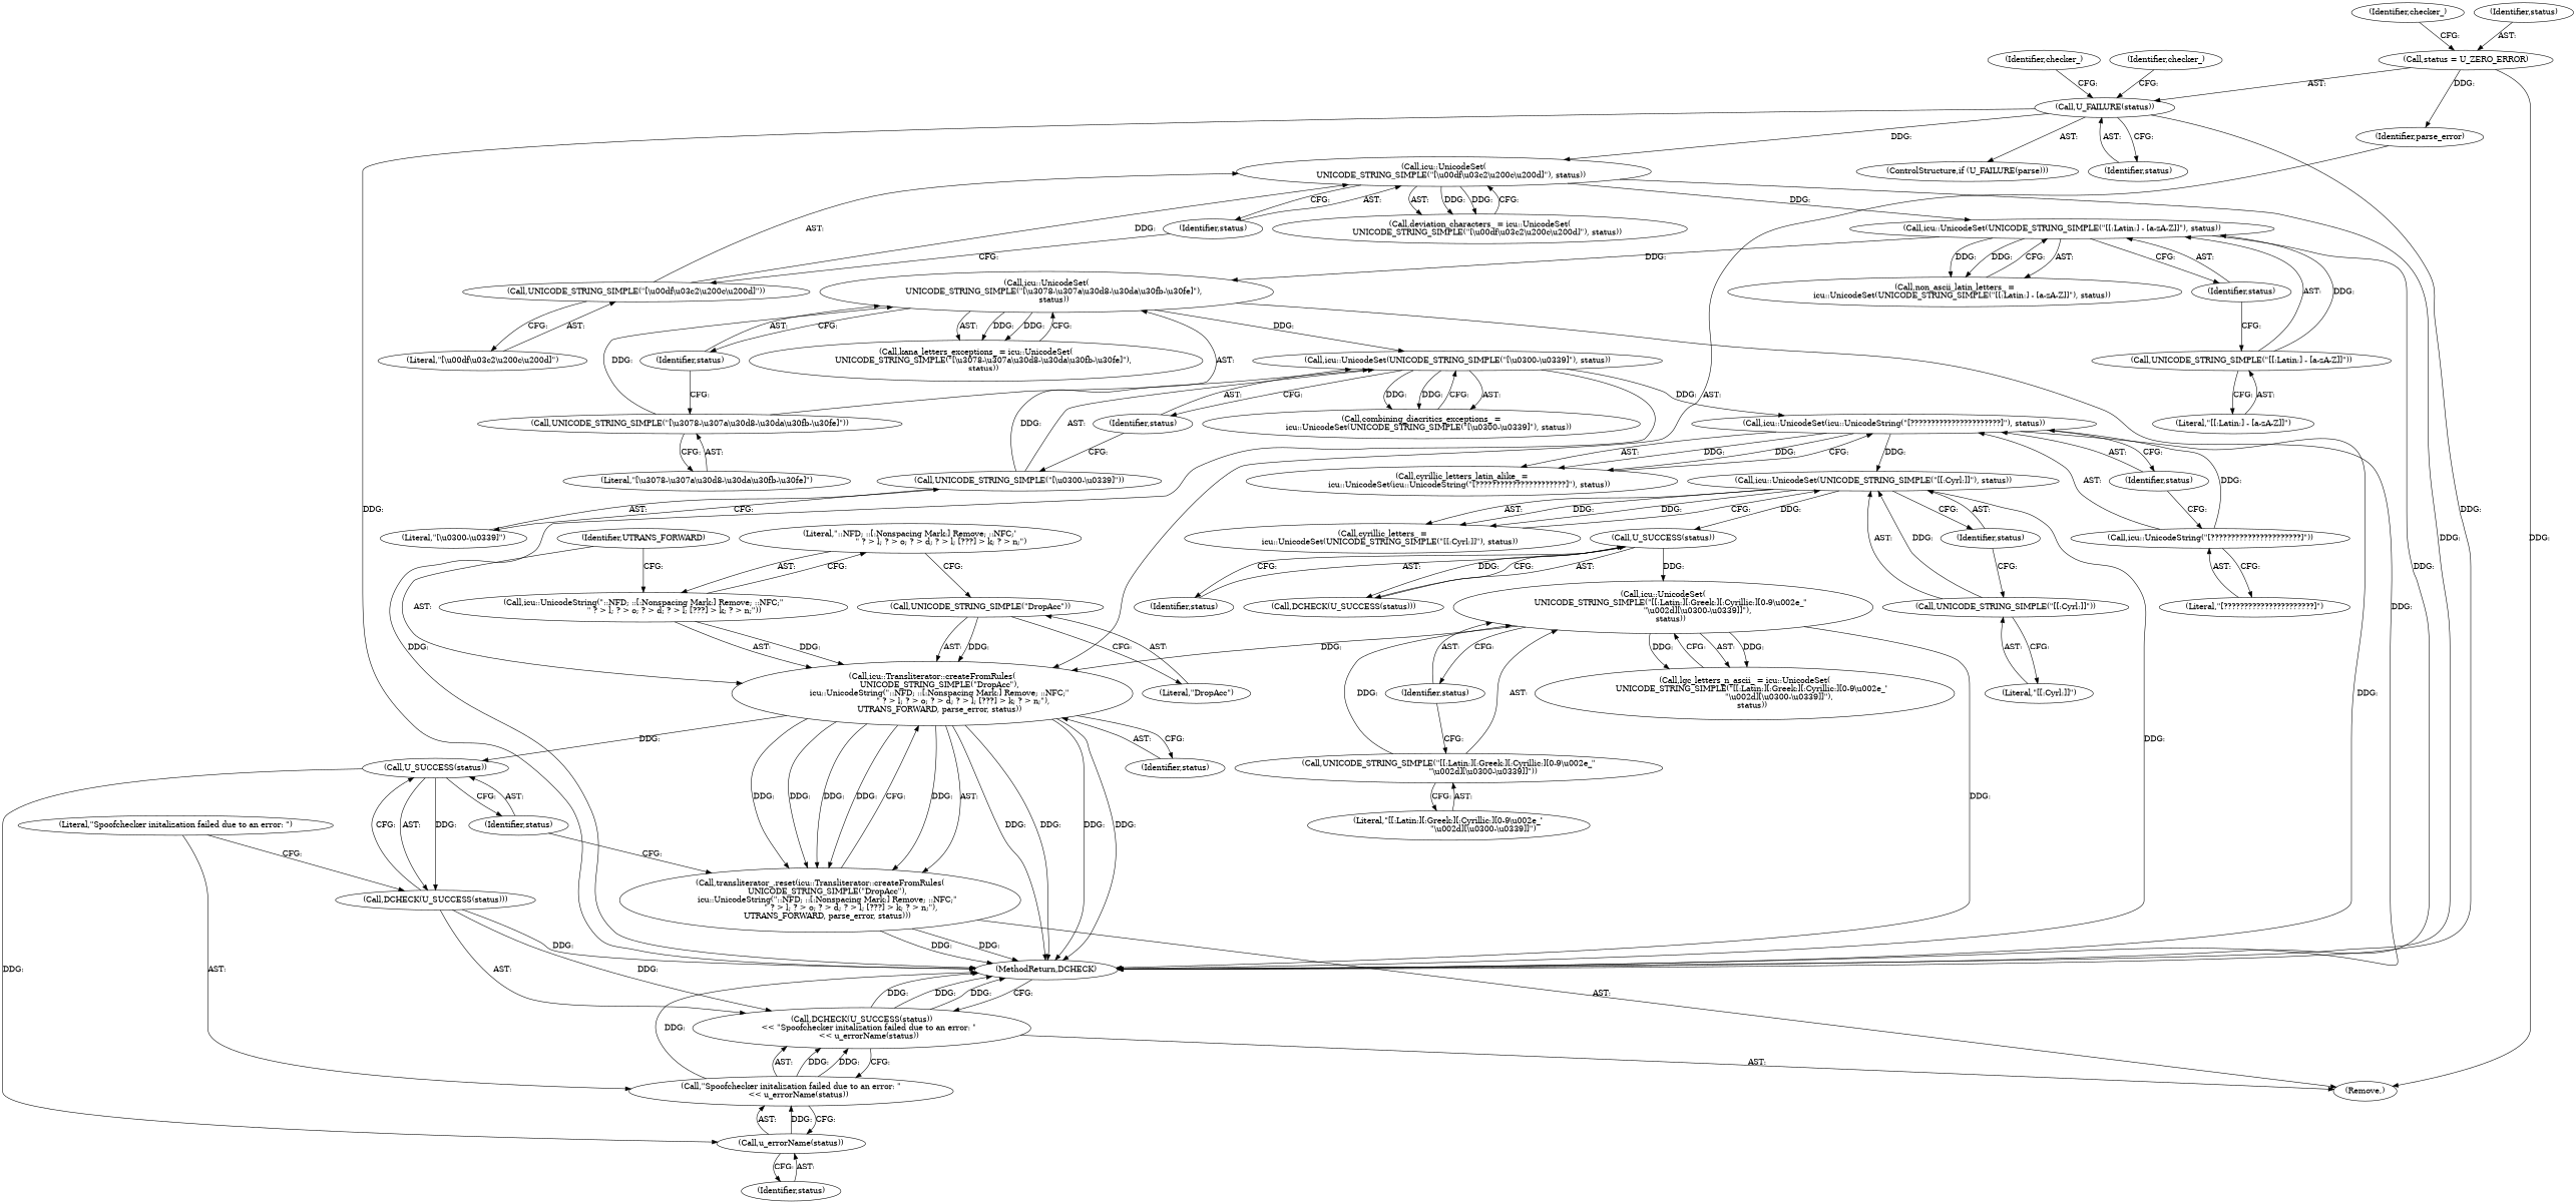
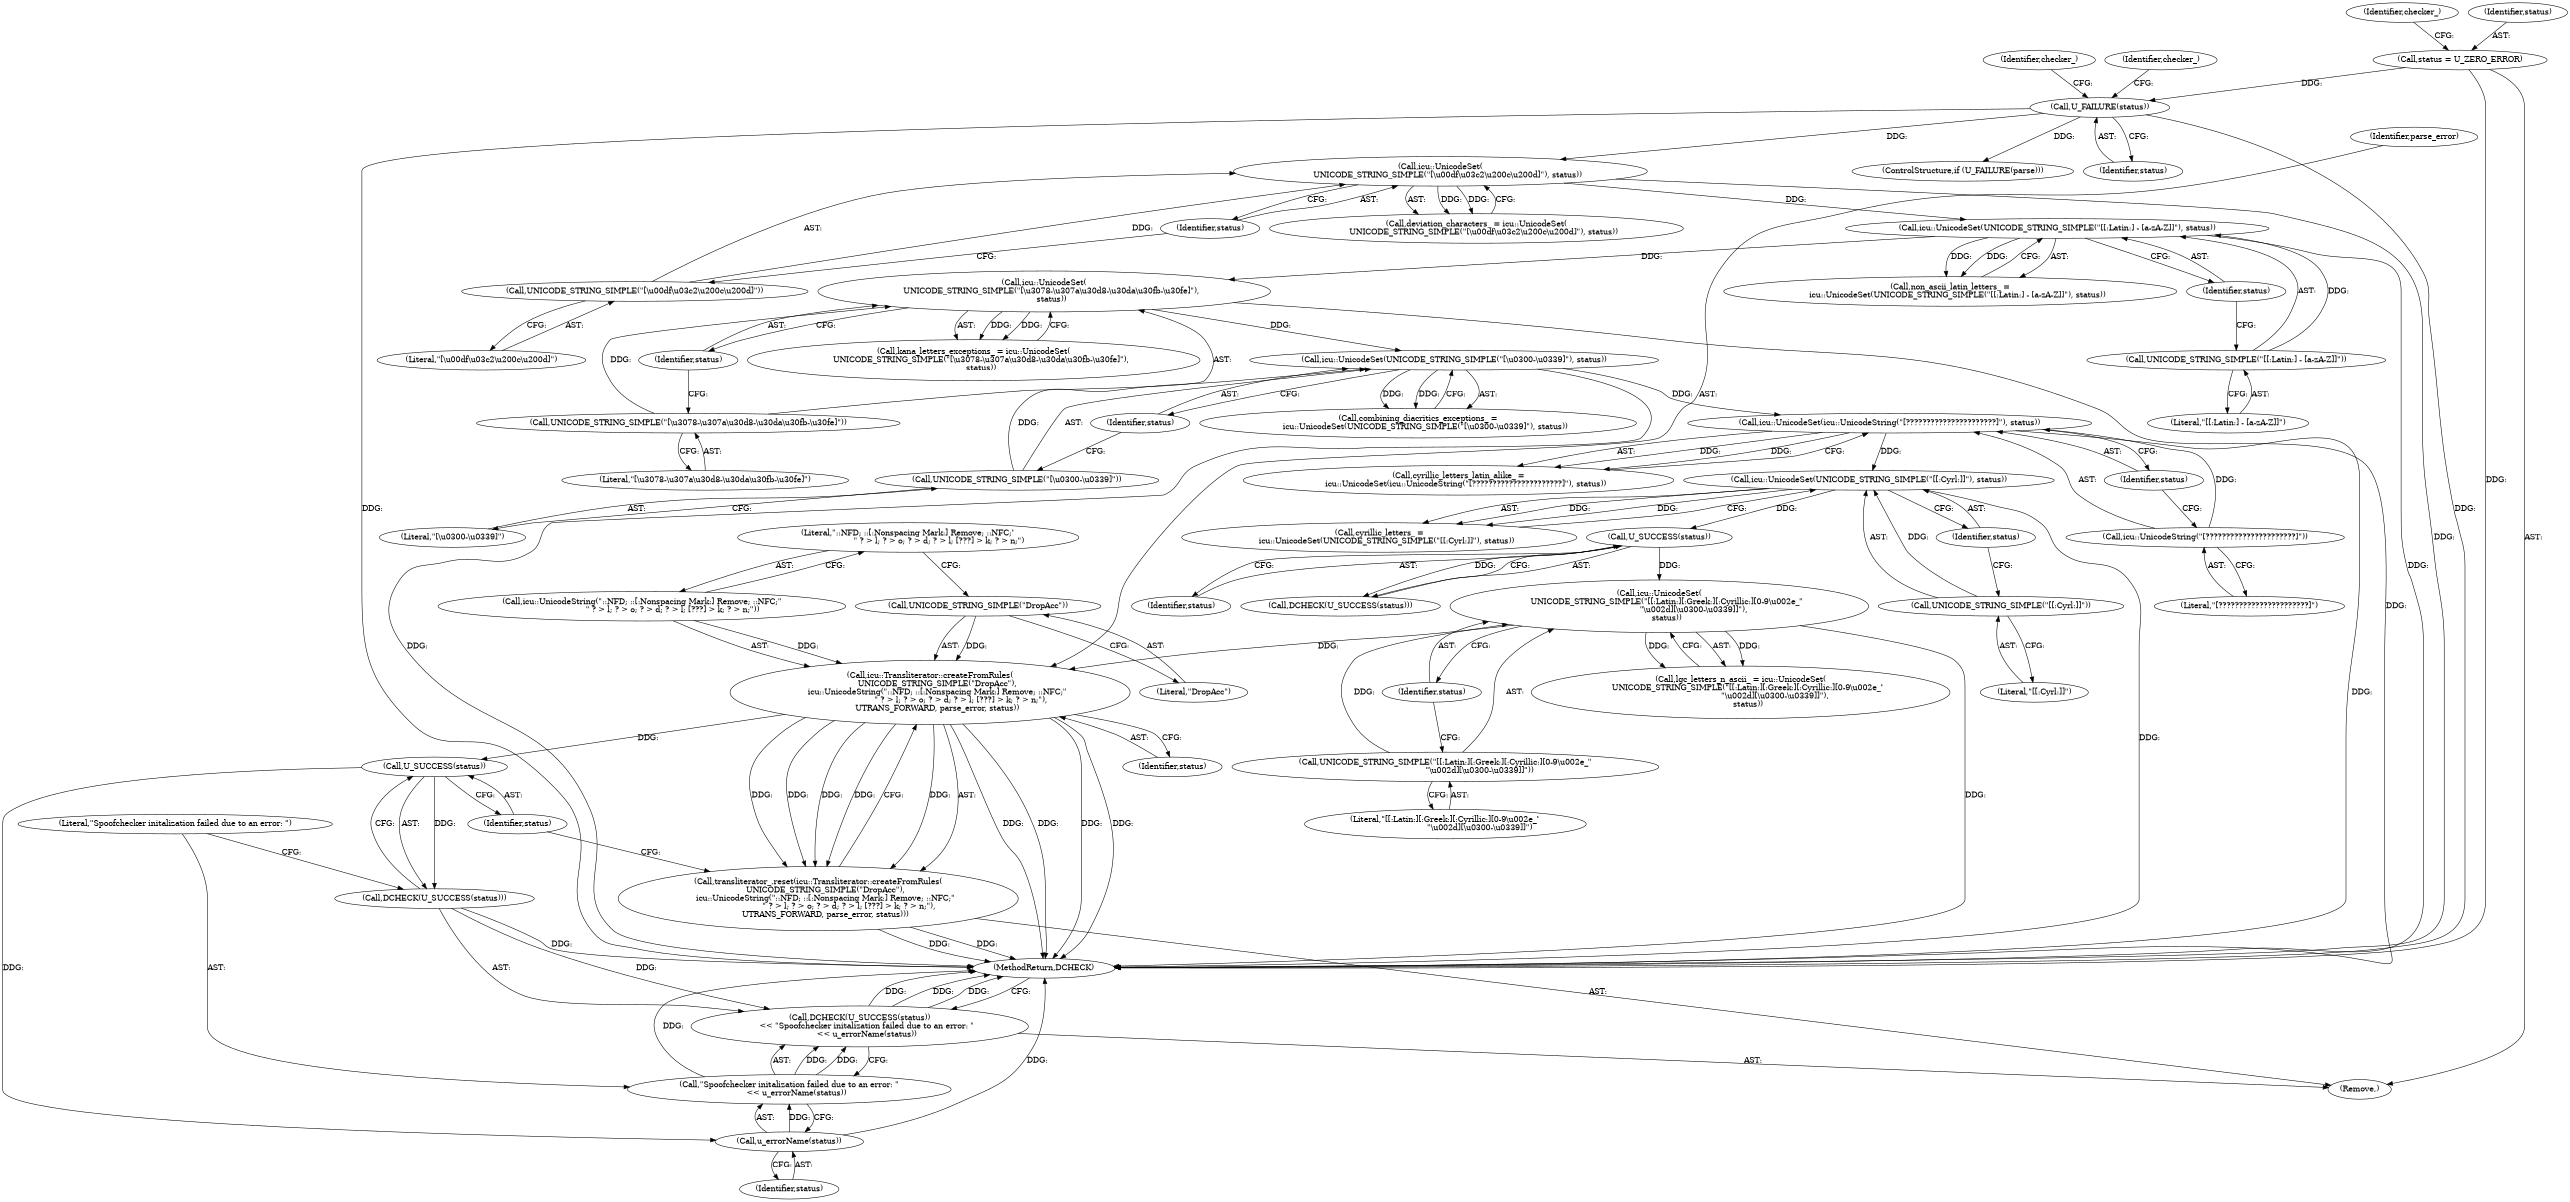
  digraph {
    n1 [label="(Call,icu::Transliterator::createFromRules(\n      UNICODE_STRING_SIMPLE(\"DropAcc\"),\n      icu::UnicodeString(\"::NFD; ::[:Nonspacing Mark:] Remove; ::NFC;\"\n                         \" ? > l; ? > o; ? > d; ? > l; [???] > k; ? > n;\"),\n      UTRANS_FORWARD, parse_error, status))"]
    n2 [label="(Call,transliterator_.reset(icu::Transliterator::createFromRules(\n      UNICODE_STRING_SIMPLE(\"DropAcc\"),\n      icu::UnicodeString(\"::NFD; ::[:Nonspacing Mark:] Remove; ::NFC;\"\n                         \" ? > l; ? > o; ? > d; ? > l; [???] > k; ? > n;\"),\n      UTRANS_FORWARD, parse_error, status)))"]
    n3 [label="(Call,U_SUCCESS(status))"]
    n4 [label="(Identifier,status)"]
    n5 [label="(MethodReturn,DCHECK)"]
    n6 [label="(Remove,)"]
    n7 [label="(Call,DCHECK(U_SUCCESS(status)))"]
    n8 [label="(Call,u_errorName(status))"]
    n9 [label="(Identifier,status)"]
    n10 [label="(Call,DCHECK(U_SUCCESS(status))\n      << \"Spoofchecker initalization failed due to an error: \"\n      << u_errorName(status))"]
    n11 [label="(Call,UNICODE_STRING_SIMPLE(\"DropAcc\"))"]
    n12 [label="(Literal,\"DropAcc\")"]
    n13 [label="(Call,icu::UnicodeString(\"::NFD; ::[:Nonspacing Mark:] Remove; ::NFC;\"\n                         \" ? > l; ? > o; ? > d; ? > l; [???] > k; ? > n;\"))"]
    n14 [label="(Literal,\"::NFD; ::[:Nonspacing Mark:] Remove; ::NFC;\"\n                         \" ? > l; ? > o; ? > d; ? > l; [???] > k; ? > n;\")"]
    n15 [label="(Call,icu::UnicodeSet(\n      UNICODE_STRING_SIMPLE(\"[[:Latin:][:Greek:][:Cyrillic:][0-9\\u002e_\"\n                            \"\\u002d][\\u0300-\\u0339]]\"),\n      status))"]
    n16 [label="(Identifier,status)"]
    n17 [label="(Call,lgc_letters_n_ascii_ = icu::UnicodeSet(\n      UNICODE_STRING_SIMPLE(\"[[:Latin:][:Greek:][:Cyrillic:][0-9\\u002e_\"\n                            \"\\u002d][\\u0300-\\u0339]]\"),\n      status))"]
    n18 [label="(Call,UNICODE_STRING_SIMPLE(\"[[:Latin:][:Greek:][:Cyrillic:][0-9\\u002e_\"\n                            \"\\u002d][\\u0300-\\u0339]]\"))"]
    n19 [label="(Literal,\"[[:Latin:][:Greek:][:Cyrillic:][0-9\\u002e_\"\n                            \"\\u002d][\\u0300-\\u0339]]\")"]
    n20 [label="(Call,U_SUCCESS(status))"]
    n21 [label="(Call,DCHECK(U_SUCCESS(status)))"]
    n22 [label="(Identifier,status)"]
    n23 [label="(Call,icu::UnicodeSet(UNICODE_STRING_SIMPLE(\"[[:Cyrl:]]\"), status))"]
    n24 [label="(Identifier,status)"]
    n25 [label="(Call,cyrillic_letters_ =\n      icu::UnicodeSet(UNICODE_STRING_SIMPLE(\"[[:Cyrl:]]\"), status))"]
    n26 [label="(Call,UNICODE_STRING_SIMPLE(\"[[:Cyrl:]]\"))"]
    n27 [label="(Literal,\"[[:Cyrl:]]\")"]
    n28 [label="(Call,icu::UnicodeSet(icu::UnicodeString(\"[??????????????????????]\"), status))"]
    n29 [label="(Identifier,status)"]
    n30 [label="(Call,cyrillic_letters_latin_alike_ =\n      icu::UnicodeSet(icu::UnicodeString(\"[??????????????????????]\"), status))"]
    n31 [label="(Call,icu::UnicodeString(\"[??????????????????????]\"))"]
    n32 [label="(Literal,\"[??????????????????????]\")"]
    n33 [label="(Call,icu::UnicodeSet(UNICODE_STRING_SIMPLE(\"[\\u0300-\\u0339]\"), status))"]
    n34 [label="(Call,combining_diacritics_exceptions_ =\n      icu::UnicodeSet(UNICODE_STRING_SIMPLE(\"[\\u0300-\\u0339]\"), status))"]
    n35 [label="(Identifier,status)"]
    n36 [label="(Call,UNICODE_STRING_SIMPLE(\"[\\u0300-\\u0339]\"))"]
    n37 [label="(Literal,\"[\\u0300-\\u0339]\")"]
    n38 [label="(Call,icu::UnicodeSet(\n      UNICODE_STRING_SIMPLE(\"[\\u3078-\\u307a\\u30d8-\\u30da\\u30fb-\\u30fe]\"),\n      status))"]
    n39 [label="(Call,kana_letters_exceptions_ = icu::UnicodeSet(\n      UNICODE_STRING_SIMPLE(\"[\\u3078-\\u307a\\u30d8-\\u30da\\u30fb-\\u30fe]\"),\n      status))"]
    n40 [label="(Identifier,status)"]
    n41 [label="(Call,UNICODE_STRING_SIMPLE(\"[\\u3078-\\u307a\\u30d8-\\u30da\\u30fb-\\u30fe]\"))"]
    n42 [label="(Literal,\"[\\u3078-\\u307a\\u30d8-\\u30da\\u30fb-\\u30fe]\")"]
    n43 [label="(Call,icu::UnicodeSet(UNICODE_STRING_SIMPLE(\"[[:Latin:] - [a-zA-Z]]\"), status))"]
    n44 [label="(Call,non_ascii_latin_letters_ =\n      icu::UnicodeSet(UNICODE_STRING_SIMPLE(\"[[:Latin:] - [a-zA-Z]]\"), status))"]
    n45 [label="(Identifier,status)"]
    n46 [label="(Call,UNICODE_STRING_SIMPLE(\"[[:Latin:] - [a-zA-Z]]\"))"]
    n47 [label="(Literal,\"[[:Latin:] - [a-zA-Z]]\")"]
    n48 [label="(Call,icu::UnicodeSet(\n      UNICODE_STRING_SIMPLE(\"[\\u00df\\u03c2\\u200c\\u200d]\"), status))"]
    n49 [label="(Identifier,status)"]
    n50 [label="(Call,deviation_characters_ = icu::UnicodeSet(\n      UNICODE_STRING_SIMPLE(\"[\\u00df\\u03c2\\u200c\\u200d]\"), status))"]
    n51 [label="(Call,UNICODE_STRING_SIMPLE(\"[\\u00df\\u03c2\\u200c\\u200d]\"))"]
    n52 [label="(Literal,\"[\\u00df\\u03c2\\u200c\\u200d]\")"]
    n53 [label="(Call,U_FAILURE(status))"]
    n54 [label="(ControlStructure,if (U_FAILURE(parse)))"]
    n55 [label="(Identifier,status)"]
    n56 [label="(Call,status = U_ZERO_ERROR)"]
    n57 [label="(Call,\"Spoofchecker initalization failed due to an error: \"\n      << u_errorName(status))"]
    n58 [label="(Identifier,status)"]
    n59 [label="(Literal,\"Spoofchecker initalization failed due to an error: \")"]
    n60 [label="(Identifier,checker_)"]
    n61 [label="(Identifier,parse_error)"]
    n62 [label="(Identifier,checker_)"]
    n63 [label="(Identifier,checker_)"]
    n64 [label="(Identifier,status)"]
-   n65 [label="(Identifier,UTRANS_FORWARD)"]
    n1 -> n2 [label="AST: "]
    n1 -> n2 [label="DDG: "]
    n1 -> n2 [label="DDG: "]
    n1 -> n2 [label="DDG: "]
    n1 -> n2 [label="DDG: "]
    n1 -> n2 [label="DDG: "]
    n1 -> n3 [label="DDG: "]
    n1 -> n4 [label="CFG: "]
    n1 -> n5 [label="DDG: "]
    n1 -> n5 [label="DDG: "]
    n1 -> n5 [label="DDG: "]
    n1 -> n5 [label="DDG: "]
    n2 -> n1 [label="CFG: "]
    n2 -> n5 [label="DDG: "]
    n2 -> n5 [label="DDG: "]
    n2 -> n6 [label="AST: "]
    n3 -> n7 [label="AST: "]
    n3 -> n7 [label="DDG: "]
    n3 -> n8 [label="DDG: "]
    n3 -> n9 [label="CFG: "]
    n4 -> n1 [label="AST: "]
    n5 -> n10 [label="CFG: "]
    n7 -> n3 [label="CFG: "]
    n7 -> n5 [label="DDG: "]
    n7 -> n10 [label="AST: "]
    n7 -> n10 [label="DDG: "]
+   n8 -> n5 [label="DDG: "]
    n8 -> n57 [label="AST: "]
    n8 -> n57 [label="DDG: "]
    n8 -> n58 [label="CFG: "]
    n9 -> n2 [label="CFG: "]
    n9 -> n3 [label="AST: "]
    n10 -> n5 [label="DDG: "]
    n10 -> n5 [label="DDG: "]
    n10 -> n5 [label="DDG: "]
    n10 -> n6 [label="AST: "]
    n10 -> n57 [label="CFG: "]
    n11 -> n1 [label="AST: "]
    n11 -> n1 [label="DDG: "]
    n11 -> n12 [label="CFG: "]
    n12 -> n11 [label="AST: "]
    n13 -> n1 [label="AST: "]
    n13 -> n1 [label="DDG: "]
    n13 -> n14 [label="CFG: "]
    n14 -> n11 [label="CFG: "]
    n14 -> n13 [label="AST: "]
    n15 -> n1 [label="DDG: "]
    n15 -> n5 [label="DDG: "]
    n15 -> n16 [label="CFG: "]
    n15 -> n17 [label="AST: "]
    n15 -> n17 [label="DDG: "]
    n15 -> n17 [label="DDG: "]
    n16 -> n15 [label="AST: "]
    n16 -> n18 [label="CFG: "]
    n17 -> n15 [label="CFG: "]
    n18 -> n15 [label="AST: "]
    n18 -> n15 [label="DDG: "]
    n18 -> n19 [label="CFG: "]
    n19 -> n18 [label="AST: "]
    n20 -> n15 [label="DDG: "]
    n20 -> n21 [label="AST: "]
    n20 -> n21 [label="DDG: "]
    n20 -> n22 [label="CFG: "]
    n21 -> n20 [label="CFG: "]
    n22 -> n20 [label="AST: "]
    n23 -> n5 [label="DDG: "]
    n23 -> n20 [label="DDG: "]
    n23 -> n24 [label="CFG: "]
    n23 -> n25 [label="AST: "]
    n23 -> n25 [label="DDG: "]
    n23 -> n25 [label="DDG: "]
    n24 -> n23 [label="AST: "]
    n24 -> n26 [label="CFG: "]
    n25 -> n23 [label="CFG: "]
    n26 -> n23 [label="AST: "]
    n26 -> n23 [label="DDG: "]
    n26 -> n27 [label="CFG: "]
    n27 -> n26 [label="AST: "]
    n28 -> n5 [label="DDG: "]
    n28 -> n23 [label="DDG: "]
    n28 -> n29 [label="CFG: "]
    n28 -> n30 [label="AST: "]
    n28 -> n30 [label="DDG: "]
    n28 -> n30 [label="DDG: "]
    n29 -> n28 [label="AST: "]
    n29 -> n31 [label="CFG: "]
    n30 -> n28 [label="CFG: "]
    n31 -> n28 [label="AST: "]
    n31 -> n28 [label="DDG: "]
    n31 -> n32 [label="CFG: "]
    n32 -> n31 [label="AST: "]
    n33 -> n5 [label="DDG: "]
    n33 -> n28 [label="DDG: "]
    n33 -> n34 [label="AST: "]
    n33 -> n34 [label="DDG: "]
    n33 -> n34 [label="DDG: "]
    n33 -> n35 [label="CFG: "]
    n34 -> n33 [label="CFG: "]
    n35 -> n33 [label="AST: "]
    n35 -> n36 [label="CFG: "]
    n36 -> n33 [label="AST: "]
    n36 -> n33 [label="DDG: "]
    n36 -> n37 [label="CFG: "]
    n37 -> n36 [label="AST: "]
    n38 -> n5 [label="DDG: "]
    n38 -> n33 [label="DDG: "]
    n38 -> n39 [label="AST: "]
    n38 -> n39 [label="DDG: "]
    n38 -> n39 [label="DDG: "]
    n38 -> n40 [label="CFG: "]
    n39 -> n38 [label="CFG: "]
    n40 -> n38 [label="AST: "]
    n40 -> n41 [label="CFG: "]
    n41 -> n38 [label="AST: "]
    n41 -> n38 [label="DDG: "]
    n41 -> n42 [label="CFG: "]
    n42 -> n41 [label="AST: "]
    n43 -> n5 [label="DDG: "]
    n43 -> n38 [label="DDG: "]
    n43 -> n44 [label="AST: "]
    n43 -> n44 [label="DDG: "]
    n43 -> n44 [label="DDG: "]
    n43 -> n45 [label="CFG: "]
    n44 -> n43 [label="CFG: "]
    n45 -> n43 [label="AST: "]
    n45 -> n46 [label="CFG: "]
    n46 -> n43 [label="AST: "]
    n46 -> n43 [label="DDG: "]
    n46 -> n47 [label="CFG: "]
    n47 -> n46 [label="AST: "]
    n48 -> n5 [label="DDG: "]
    n48 -> n43 [label="DDG: "]
    n48 -> n49 [label="CFG: "]
    n48 -> n50 [label="AST: "]
    n48 -> n50 [label="DDG: "]
    n48 -> n50 [label="DDG: "]
    n49 -> n48 [label="AST: "]
    n49 -> n51 [label="CFG: "]
    n50 -> n48 [label="CFG: "]
    n51 -> n48 [label="AST: "]
    n51 -> n48 [label="DDG: "]
    n51 -> n52 [label="CFG: "]
    n52 -> n51 [label="AST: "]
    n53 -> n5 [label="DDG: "]
    n53 -> n5 [label="DDG: "]
    n53 -> n48 [label="DDG: "]
-   n53 -> n54 [label="AST: "]
+   n53 -> n54 [label="DDG: "]
    n53 -> n55 [label="CFG: "]
    n55 -> n53 [label="AST: "]
-   n56 -> n61 [label="DDG: "]
-   n56 -> n6 [label="DDG: "]
-   n56 -> n53 [label="AST: "]
+   n56 -> n5 [label="DDG: "]
+   n56 -> n6 [label="AST: "]
+   n56 -> n53 [label="DDG: "]
    n57 -> n5 [label="DDG: "]
    n57 -> n8 [label="CFG: "]
    n57 -> n10 [label="AST: "]
    n57 -> n10 [label="DDG: "]
    n57 -> n10 [label="DDG: "]
    n58 -> n8 [label="AST: "]
    n59 -> n7 [label="CFG: "]
    n59 -> n57 [label="AST: "]
    n60 -> n56 [label="CFG: "]
    n61 -> n1 [label="AST: "]
    n62 -> n53 [label="CFG: "]
    n63 -> n53 [label="CFG: "]
    n64 -> n56 [label="AST: "]
-   n65 -> n1 [label="AST: "]
-   n65 -> n13 [label="CFG: "]
  }
